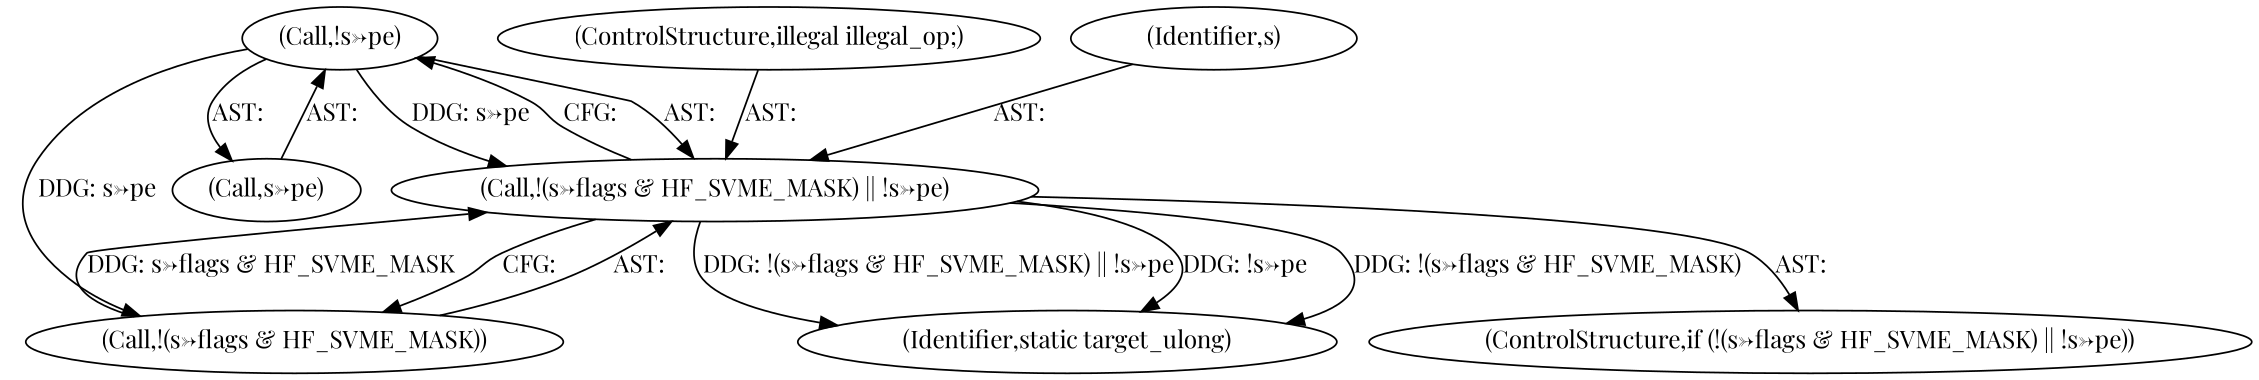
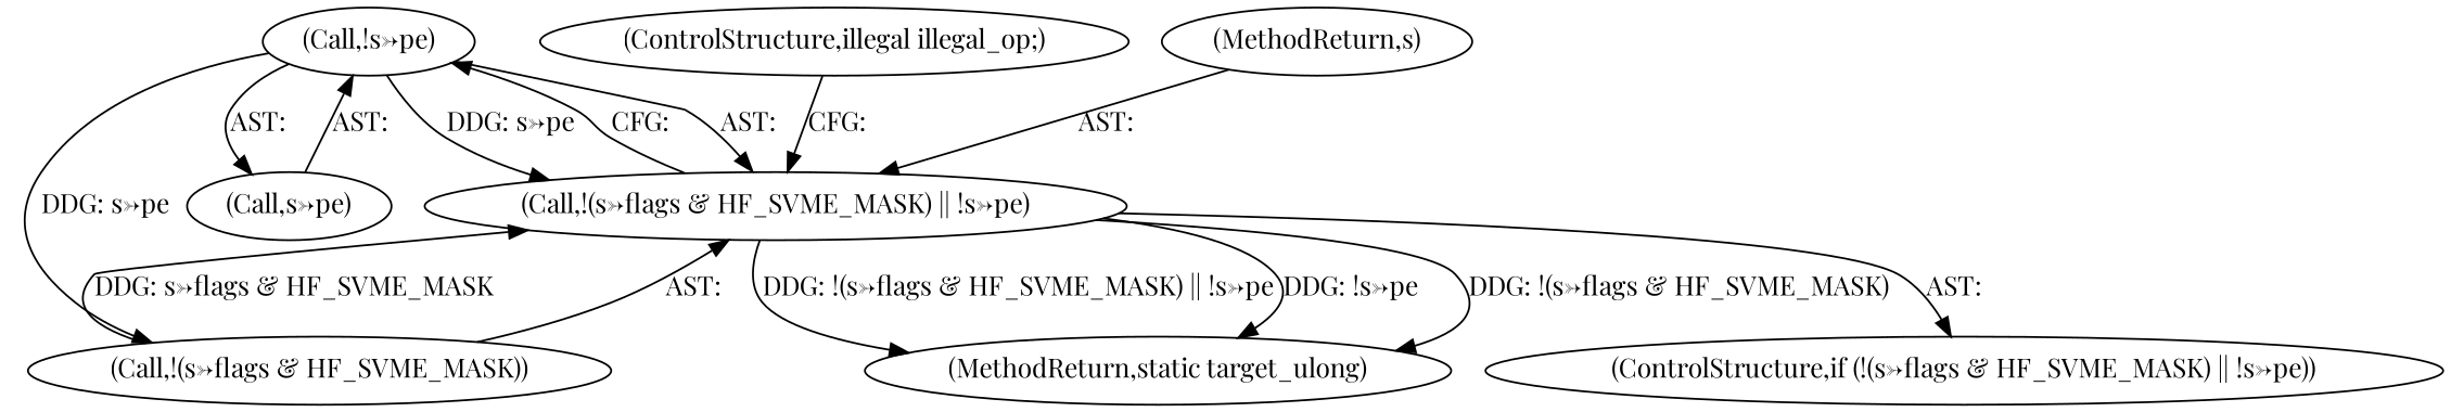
  digraph {
    fontname="Playfair Display"
    node [fontname="Playfair Display"]
    edge [fontname="Playfair Display"]
    n1 [label="(Call,!s->pe)"]
    n2 [label="(Call,!(s->flags & HF_SVME_MASK) || !s->pe)"]
    n3 [label="(Call,s->pe)"]
    n4 [label="(Call,!(s->flags & HF_SVME_MASK))"]
-   n5 [label="(Identifier,static target_ulong)"]
+   n5 [label="(MethodReturn,static target_ulong)"]
    n6 [label="(ControlStructure,if (!(s->flags & HF_SVME_MASK) || !s->pe))"]
-   n7 [label="(Identifier,s)"]
+   n7 [label="(MethodReturn,s)"]
    n8 [label="(ControlStructure,illegal illegal_op;)"]
    n1 -> n2 [label="AST: "]
    n1 -> n2 [label="DDG: s->pe"]
    n1 -> n3 [label="AST: "]
    n1 -> n4 [label="DDG: s->pe"]
    n2 -> n1 [label="CFG: "]
-   n2 -> n4 [label="CFG: "]
    n2 -> n5 [label="DDG: !(s->flags & HF_SVME_MASK)"]
    n2 -> n5 [label="DDG: !(s->flags & HF_SVME_MASK) || !s->pe"]
    n2 -> n5 [label="DDG: !s->pe"]
    n2 -> n6 [label="AST: "]
    n3 -> n1 [label="AST: "]
    n4 -> n2 [label="AST: "]
    n4 -> n2 [label="DDG: s->flags & HF_SVME_MASK"]
    n7 -> n2 [label="AST: "]
-   n8 -> n2 [label="AST: "]
+   n8 -> n2 [label="CFG: "]
  }
